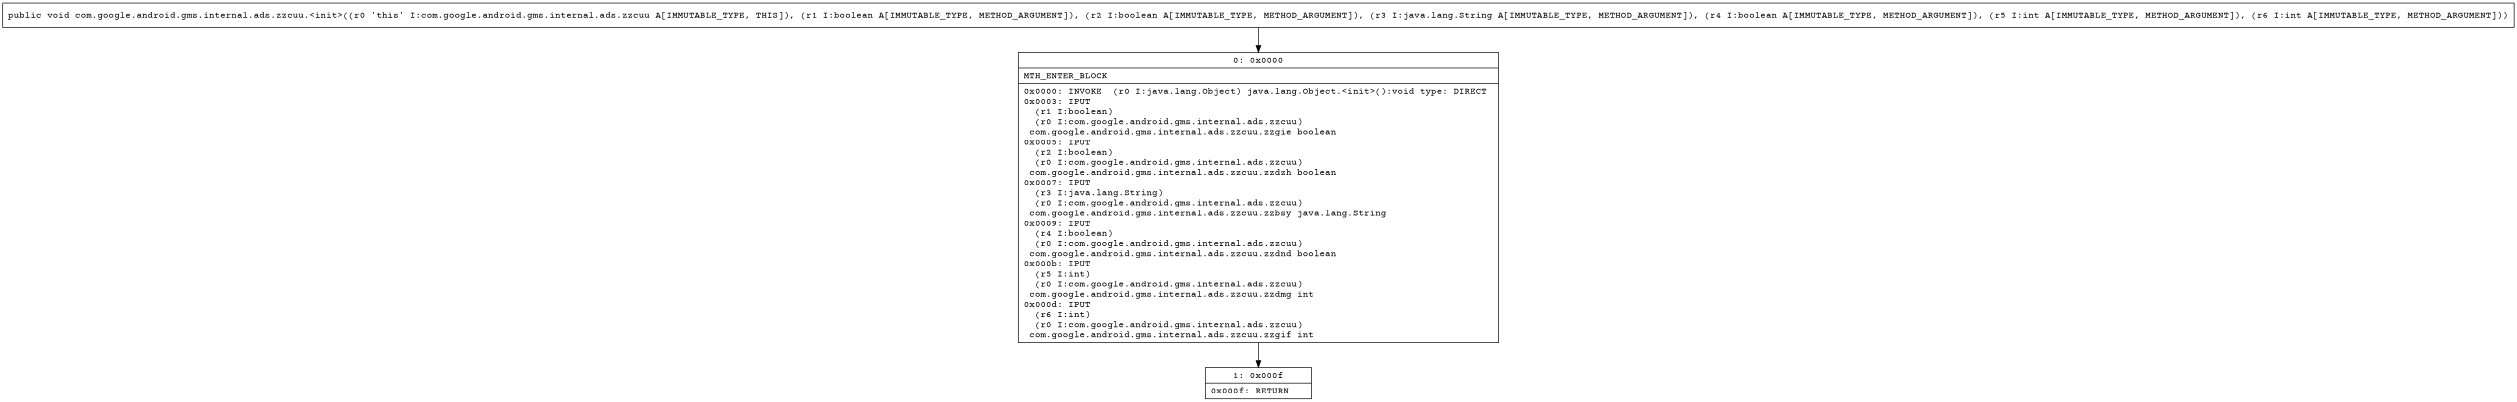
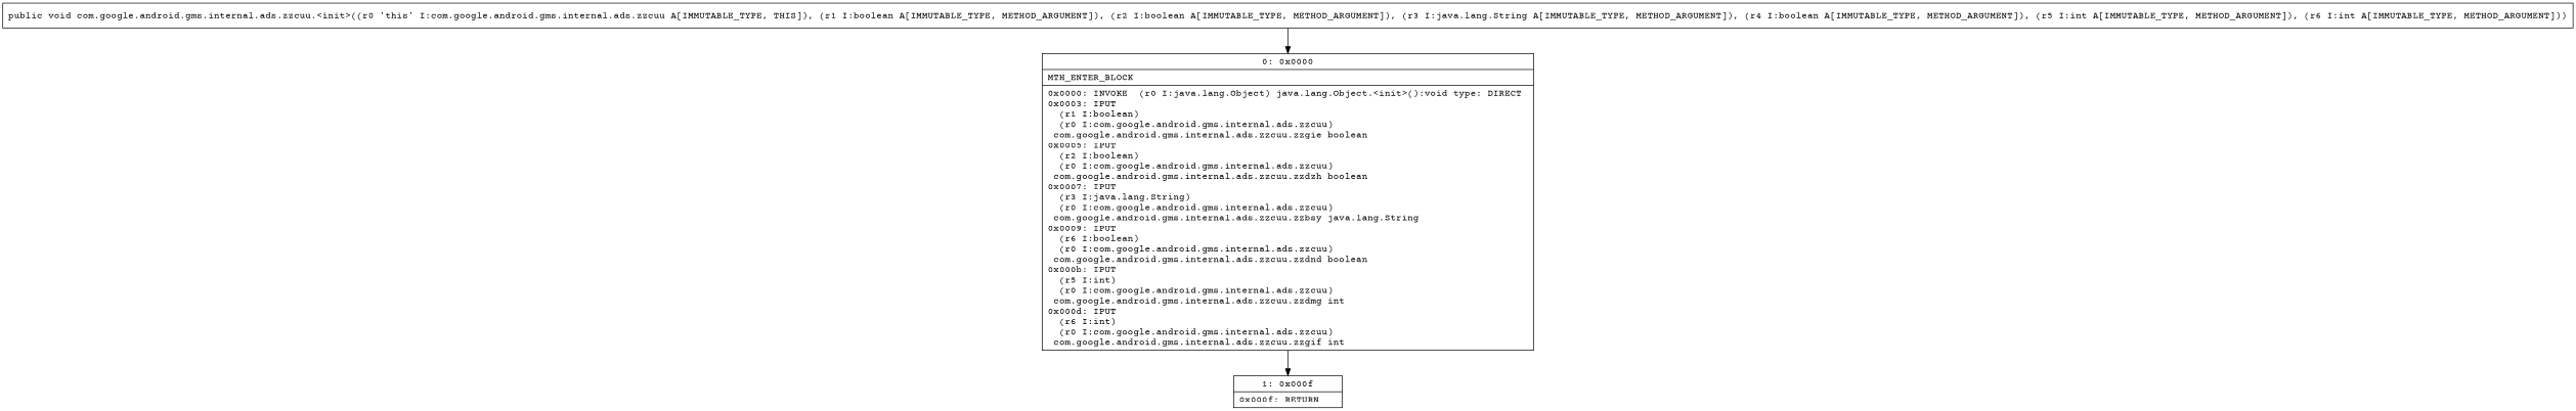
  digraph {
    fontname="Courier Prime"
    node [shape=record fontname="Courier Prime"]
    edge [fontname="Courier Prime"]
-   n1 [label="{0\:\ 0x0000|MTH_ENTER_BLOCK\l|0x0000: INVOKE  (r0 I:java.lang.Object) java.lang.Object.\<init\>():void type: DIRECT \l0x0003: IPUT  \l  (r1 I:boolean)\l  (r0 I:com.google.android.gms.internal.ads.zzcuu)\l com.google.android.gms.internal.ads.zzcuu.zzgie boolean \l0x0005: IPUT  \l  (r2 I:boolean)\l  (r0 I:com.google.android.gms.internal.ads.zzcuu)\l com.google.android.gms.internal.ads.zzcuu.zzdzh boolean \l0x0007: IPUT  \l  (r3 I:java.lang.String)\l  (r0 I:com.google.android.gms.internal.ads.zzcuu)\l com.google.android.gms.internal.ads.zzcuu.zzbsy java.lang.String \l0x0009: IPUT  \l  (r4 I:boolean)\l  (r0 I:com.google.android.gms.internal.ads.zzcuu)\l com.google.android.gms.internal.ads.zzcuu.zzdnd boolean \l0x000b: IPUT  \l  (r5 I:int)\l  (r0 I:com.google.android.gms.internal.ads.zzcuu)\l com.google.android.gms.internal.ads.zzcuu.zzdmg int \l0x000d: IPUT  \l  (r6 I:int)\l  (r0 I:com.google.android.gms.internal.ads.zzcuu)\l com.google.android.gms.internal.ads.zzcuu.zzgif int \l}"]
+   n1 [label="{0\:\ 0x0000|MTH_ENTER_BLOCK\l|0x0000: INVOKE  (r0 I:java.lang.Object) java.lang.Object.\<init\>():void type: DIRECT \l0x0003: IPUT  \l  (r1 I:boolean)\l  (r0 I:com.google.android.gms.internal.ads.zzcuu)\l com.google.android.gms.internal.ads.zzcuu.zzgie boolean \l0x0005: IPUT  \l  (r2 I:boolean)\l  (r0 I:com.google.android.gms.internal.ads.zzcuu)\l com.google.android.gms.internal.ads.zzcuu.zzdzh boolean \l0x0007: IPUT  \l  (r3 I:java.lang.String)\l  (r0 I:com.google.android.gms.internal.ads.zzcuu)\l com.google.android.gms.internal.ads.zzcuu.zzbsy java.lang.String \l0x0009: IPUT  \l  (r6 I:boolean)\l  (r0 I:com.google.android.gms.internal.ads.zzcuu)\l com.google.android.gms.internal.ads.zzcuu.zzdnd boolean \l0x000b: IPUT  \l  (r5 I:int)\l  (r0 I:com.google.android.gms.internal.ads.zzcuu)\l com.google.android.gms.internal.ads.zzcuu.zzdmg int \l0x000d: IPUT  \l  (r6 I:int)\l  (r0 I:com.google.android.gms.internal.ads.zzcuu)\l com.google.android.gms.internal.ads.zzcuu.zzgif int \l}"]
    n2 [label="{1\:\ 0x000f|0x000f: RETURN   \l}"]
    n3 [label="{public void com.google.android.gms.internal.ads.zzcuu.\<init\>((r0 'this' I:com.google.android.gms.internal.ads.zzcuu A[IMMUTABLE_TYPE, THIS]), (r1 I:boolean A[IMMUTABLE_TYPE, METHOD_ARGUMENT]), (r2 I:boolean A[IMMUTABLE_TYPE, METHOD_ARGUMENT]), (r3 I:java.lang.String A[IMMUTABLE_TYPE, METHOD_ARGUMENT]), (r4 I:boolean A[IMMUTABLE_TYPE, METHOD_ARGUMENT]), (r5 I:int A[IMMUTABLE_TYPE, METHOD_ARGUMENT]), (r6 I:int A[IMMUTABLE_TYPE, METHOD_ARGUMENT])) }"]
    n1 -> n2
    n3 -> n1
  }
